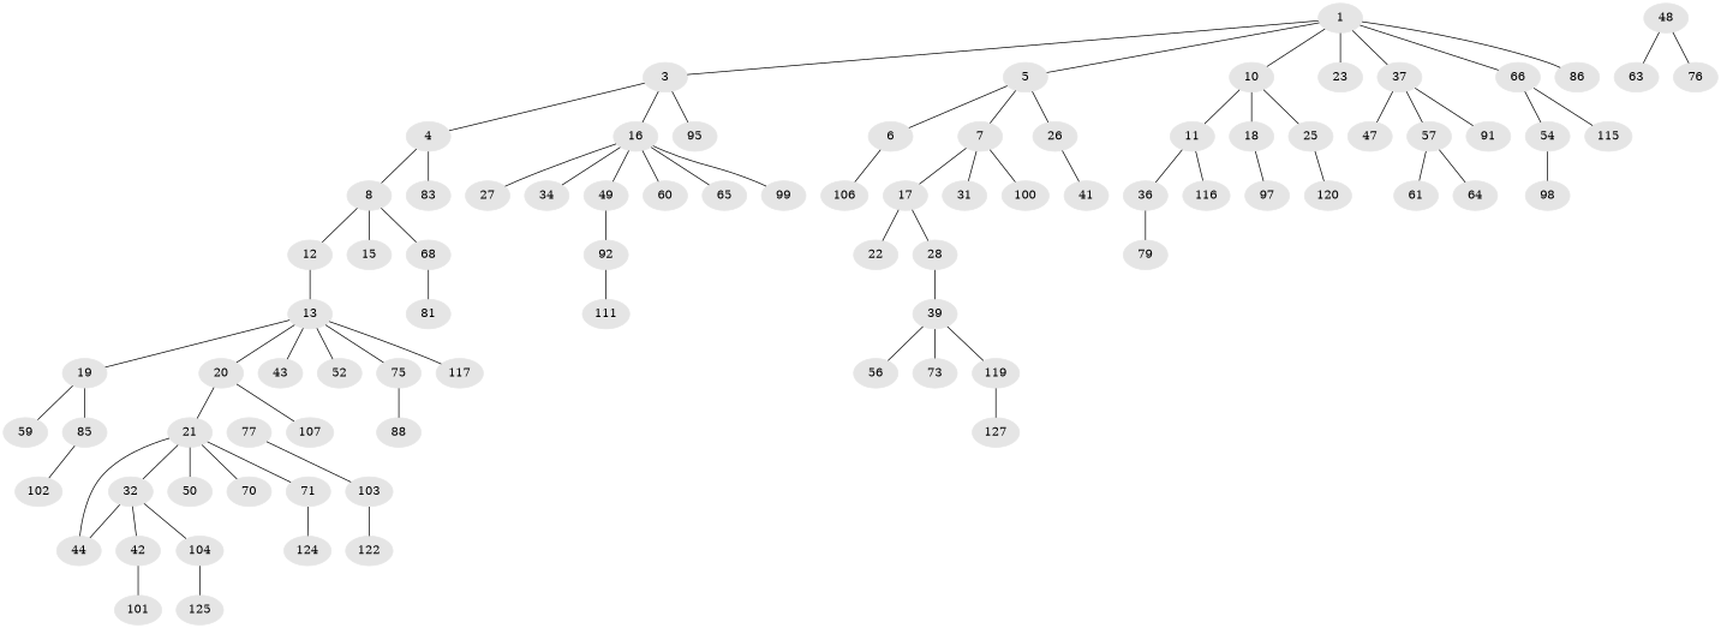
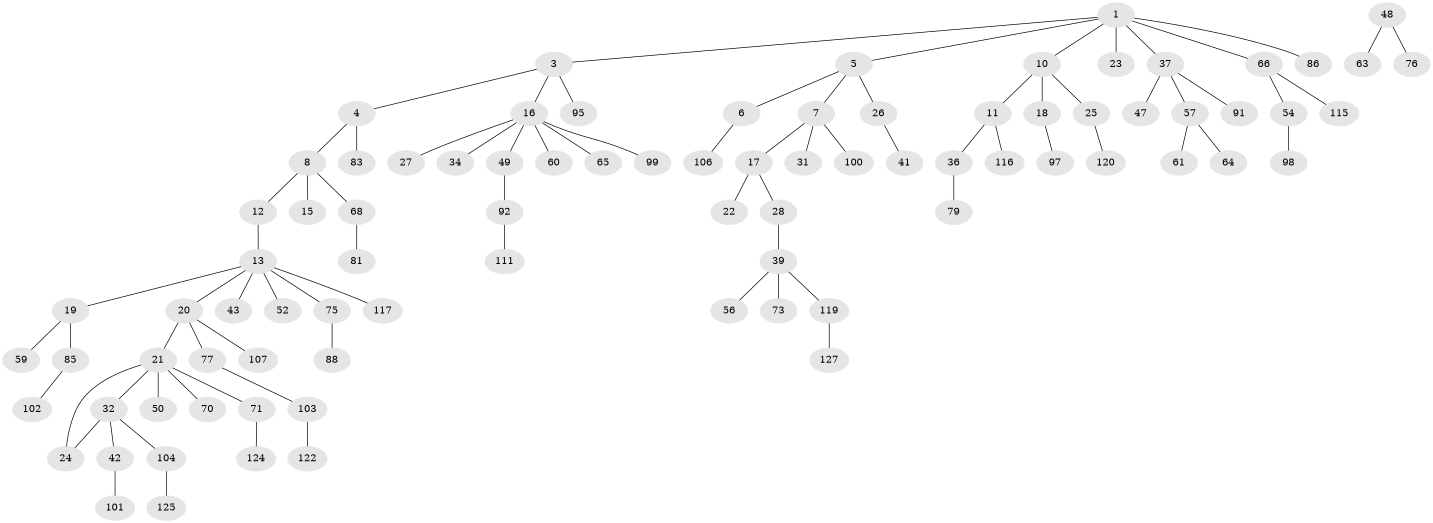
  graph {
    node [color=gray90 style=filled]
    1 [super="+2"]
    3 [super="+74"]
    5 [super="+112"]
    10 [super="+14"]
    23 [super="+128"]
    37 [super="+89"]
    66 [super="+78"]
    86
    4
    16 [super="+69"]
    95
    6 [super="+93"]
    7 [super="+30"]
    26 [super="+94"]
    11 [super="+67"]
    18 [super="+87"]
    25 [super="+38"]
    47 [super="+53"]
    57 [super="+58"]
    91
    n21 [label=54]
    115
    8 [super="+9"]
    83 [super="+96"]
    27
    34
    49
    60
    65
    99
    12 [super="+90"]
    15 [super="+55"]
    68
    106
    17 [super="+35"]
    31
    100
    41 [super="+121"]
    22
    28 [super="+33"]
    13 [super="+45"]
    81
    36
    116
    97
    120
    79
    19
    20 [super="+62"]
    43
    52
    75
    117
    59
    85
    21 [super="+29"]
    77 [super="+80"]
    107
    88 [super="+126"]
    92 [super="+123"]
    39 [super="+40"]
    102 [super="+105"]
-   24 [label=44]
+   24
    32 [super="+51"]
    50
    70 [super="+109"]
    71
    103 [super="+118"]
    42 [super="+82"]
    104 [super="+113"]
    124
    56
    73
    119
    101 [super="+110"]
    48 [super="+54"]
    63 [super="+108"]
    76
    125
    61 [super="+114"]
    64 [super="+72"]
    127
    111
    98
    122
    1 -- 3
    1 -- 5
    1 -- 10
    1 -- 23
    1 -- 37
    1 -- 66
    1 -- 86
    3 -- 4
    3 -- 16
    3 -- 95
    5 -- 6
    5 -- 7
    5 -- 26
    10 -- 11
    10 -- 18
    10 -- 25
    37 -- 47
    37 -- 57
    37 -- 91
    66 -- n21
    66 -- 115
    4 -- 8
    4 -- 83
    16 -- 27
    16 -- 34
    16 -- 49
    16 -- 60
    16 -- 65
    16 -- 99
    6 -- 106
    7 -- 17
    7 -- 31
    7 -- 100
    26 -- 41
    11 -- 36
    11 -- 116
    18 -- 97
    25 -- 120
    57 -- 61
    57 -- 64
    n21 -- 98
    8 -- 12
    8 -- 15
    8 -- 68
    49 -- 92
    12 -- 13
    68 -- 81
    17 -- 22
    17 -- 28
    28 -- 39
    13 -- 19
    13 -- 20
    13 -- 43
    13 -- 52
    13 -- 75
    13 -- 117
    36 -- 79
    19 -- 59
    19 -- 85
    20 -- 21
+   20 -- 77
    20 -- 107
    75 -- 88
    85 -- 102
    21 -- 24
    21 -- 32
    21 -- 50
    21 -- 70
    21 -- 71
    77 -- 103
    92 -- 111
    39 -- 56
    39 -- 73
    39 -- 119
    32 -- 24
    32 -- 42
    32 -- 104
    71 -- 124
    103 -- 122
    42 -- 101
    104 -- 125
    119 -- 127
    48 -- 63
    48 -- 76
  }
